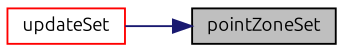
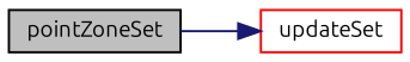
  digraph {
    rankdir=LR
    fontname=Ubuntu
    node [fontname=Ubuntu fontsize=10 shape=record]
    n1 [color=black fillcolor=grey75 fontcolor=black height=0.2 label=pointZoneSet style=filled width=0.4]
    n2 [color=red height=0.2 label=updateSet width=0.4]
-   n2 -> n1 [color=midnightblue fontname=Ubuntu fontsize=10 labelfontname=FreeSans labelfontsize=10 style=solid]
+   n1 -> n2 [color=midnightblue fontname=Ubuntu fontsize=10 labelfontname=FreeSans labelfontsize=10 style=solid]
  }
